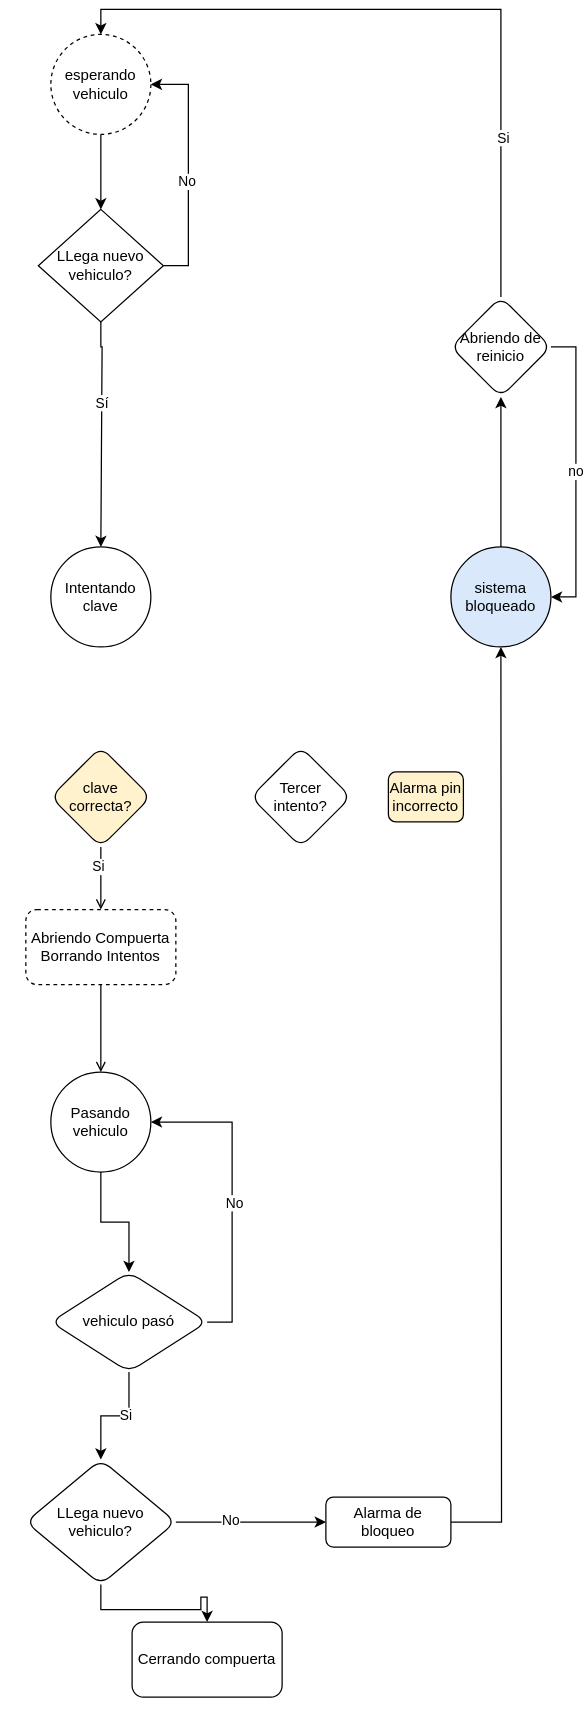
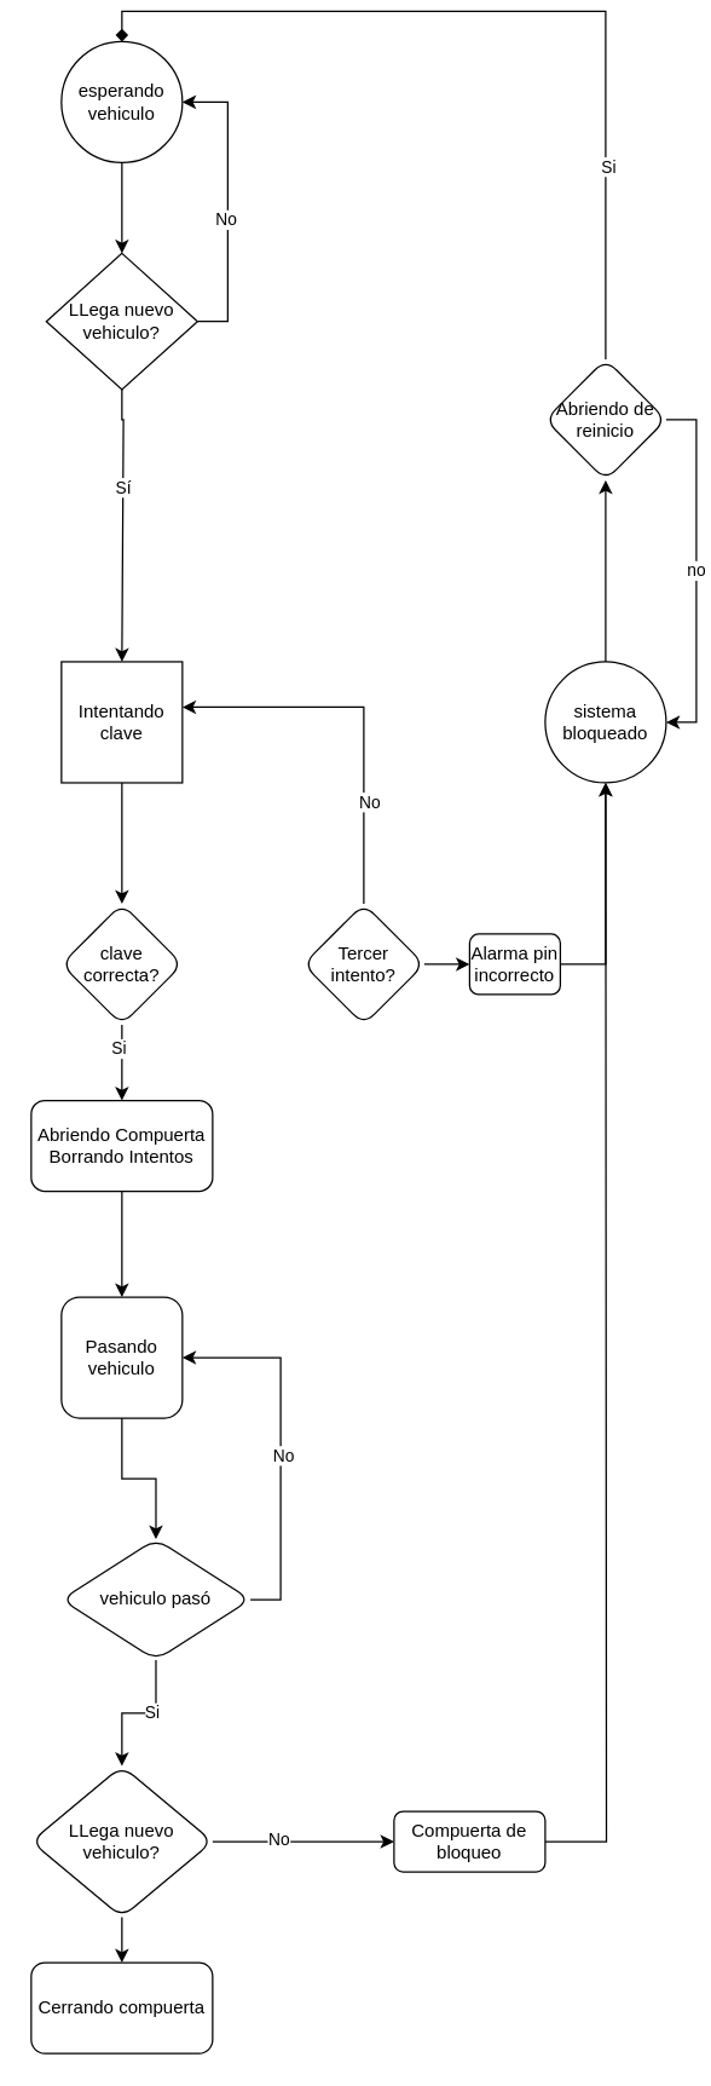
  <mxCell id="0" />
  <mxCell id="1" parent="0" />
  <mxCell id="2" style="edgeStyle=orthogonalEdgeStyle;rounded=0;orthogonalLoop=1;jettySize=auto;html=1;exitX=0.5;exitY=1;exitDx=0;exitDy=0;entryX=0.5;entryY=0;entryDx=0;entryDy=0;" parent="1" source="3" target="8" edge="1"><mxGeometry relative="1" as="geometry" /></mxCell>
- <mxCell id="3" value="esperando vehiculo" style="ellipse;whiteSpace=wrap;html=1;aspect=fixed;dashed=1;" parent="1" vertex="1"><mxGeometry x="40" y="20" width="80" height="80" as="geometry" /></mxCell>
+ <mxCell id="3" value="esperando vehiculo" style="ellipse;whiteSpace=wrap;html=1;aspect=fixed;" parent="1" vertex="1"><mxGeometry x="40" y="20" width="80" height="80" as="geometry" /></mxCell>
  <mxCell id="4" style="edgeStyle=orthogonalEdgeStyle;rounded=0;orthogonalLoop=1;jettySize=auto;html=1;exitX=0.5;exitY=1;exitDx=0;exitDy=0;entryX=0.5;entryY=0;entryDx=0;entryDy=0;" parent="1" source="8" target="10" edge="1"><mxGeometry relative="1" as="geometry"><mxPoint x="80" y="300" as="targetPoint" /><Array as="points"><mxPoint x="80" y="270" /><mxPoint x="81" y="270" /></Array></mxGeometry></mxCell>
  <mxCell id="5" value="Sí" style="edgeLabel;html=1;align=center;verticalAlign=middle;resizable=0;points=[];" parent="4" vertex="1" connectable="0"><mxGeometry x="-0.267" relative="1" as="geometry"><mxPoint as="offset" /></mxGeometry></mxCell>
  <mxCell id="6" style="edgeStyle=orthogonalEdgeStyle;rounded=0;orthogonalLoop=1;jettySize=auto;html=1;exitX=1;exitY=0.5;exitDx=0;exitDy=0;entryX=1;entryY=0.5;entryDx=0;entryDy=0;" parent="1" source="8" target="3" edge="1"><mxGeometry relative="1" as="geometry"><mxPoint x="270" y="70" as="targetPoint" /></mxGeometry></mxCell>
  <mxCell id="7" value="No" style="edgeLabel;html=1;align=center;verticalAlign=middle;resizable=0;points=[];" parent="6" vertex="1" connectable="0"><mxGeometry x="-0.1" y="2" relative="1" as="geometry"><mxPoint as="offset" /></mxGeometry></mxCell>
  <mxCell id="8" value="LLega nuevo vehiculo?" style="rhombus;whiteSpace=wrap;html=1;" parent="1" vertex="1"><mxGeometry x="30" y="160" width="100" height="90" as="geometry" /></mxCell>
- <mxCell id="10" value="Intentando clave" style="ellipse;whiteSpace=wrap;html=1;rounded=1;" parent="1" vertex="1"><mxGeometry x="40" y="430" width="80" height="80" as="geometry" /></mxCell>
- <mxCell id="11" value="" style="edgeStyle=orthogonalEdgeStyle;rounded=0;orthogonalLoop=1;jettySize=auto;html=1;endArrow=open;" parent="1" source="13" target="26" edge="1"><mxGeometry relative="1" as="geometry" /></mxCell>
+ <mxCell id="9" value="" style="edgeStyle=orthogonalEdgeStyle;rounded=0;orthogonalLoop=1;jettySize=auto;html=1;" parent="1" source="10" target="13" edge="1"><mxGeometry relative="1" as="geometry" /></mxCell>
+ <mxCell id="10" value="Intentando clave" style="whiteSpace=wrap;html=1;rounded=0;" parent="1" vertex="1"><mxGeometry x="40" y="430" width="80" height="80" as="geometry" /></mxCell>
+ <mxCell id="11" value="" style="edgeStyle=orthogonalEdgeStyle;rounded=0;orthogonalLoop=1;jettySize=auto;html=1;" parent="1" source="13" target="26" edge="1"><mxGeometry relative="1" as="geometry" /></mxCell>
  <mxCell id="12" value="Si" style="edgeLabel;html=1;align=center;verticalAlign=middle;resizable=0;points=[];" parent="11" vertex="1" connectable="0"><mxGeometry x="-0.4" y="-3" relative="1" as="geometry"><mxPoint as="offset" /></mxGeometry></mxCell>
- <mxCell id="13" value="clave correcta?" style="rhombus;whiteSpace=wrap;html=1;rounded=1;fillColor=#fff2cc;" parent="1" vertex="1"><mxGeometry x="40" y="590" width="80" height="80" as="geometry" /></mxCell>
+ <mxCell id="13" value="clave correcta?" style="rhombus;whiteSpace=wrap;html=1;rounded=1;" parent="1" vertex="1"><mxGeometry x="40" y="590" width="80" height="80" as="geometry" /></mxCell>
  <mxCell id="14" style="edgeStyle=orthogonalEdgeStyle;rounded=0;orthogonalLoop=1;jettySize=auto;html=1;exitX=0.5;exitY=0;exitDx=0;exitDy=0;entryX=0.5;entryY=1;entryDx=0;entryDy=0;" parent="1" source="15" target="20" edge="1"><mxGeometry relative="1" as="geometry" /></mxCell>
- <mxCell id="15" value="sistema bloqueado" style="ellipse;whiteSpace=wrap;html=1;rounded=1;fillColor=#dae8fc;" parent="1" vertex="1"><mxGeometry x="360" y="430" width="80" height="80" as="geometry" /></mxCell>
+ <mxCell id="15" value="sistema bloqueado" style="ellipse;whiteSpace=wrap;html=1;rounded=1;" parent="1" vertex="1"><mxGeometry x="360" y="430" width="80" height="80" as="geometry" /></mxCell>
  <mxCell id="16" style="edgeStyle=orthogonalEdgeStyle;rounded=0;orthogonalLoop=1;jettySize=auto;html=1;exitX=1;exitY=0.5;exitDx=0;exitDy=0;entryX=1;entryY=0.5;entryDx=0;entryDy=0;" parent="1" source="20" target="15" edge="1"><mxGeometry relative="1" as="geometry" /></mxCell>
  <mxCell id="17" value="no" style="edgeLabel;html=1;align=center;verticalAlign=middle;resizable=0;points=[];" parent="16" vertex="1" connectable="0"><mxGeometry x="-0.01" y="-1" relative="1" as="geometry"><mxPoint as="offset" /></mxGeometry></mxCell>
- <mxCell id="18" style="edgeStyle=orthogonalEdgeStyle;rounded=0;orthogonalLoop=1;jettySize=auto;html=1;exitX=0.5;exitY=0;exitDx=0;exitDy=0;entryX=0.5;entryY=0;entryDx=0;entryDy=0;" parent="1" source="20" target="3" edge="1"><mxGeometry relative="1" as="geometry" /></mxCell>
+ <mxCell id="18" style="edgeStyle=orthogonalEdgeStyle;rounded=0;orthogonalLoop=1;jettySize=auto;html=1;exitX=0.5;exitY=0;exitDx=0;exitDy=0;entryX=0.5;entryY=0;entryDx=0;entryDy=0;endArrow=diamond;" parent="1" source="20" target="3" edge="1"><mxGeometry relative="1" as="geometry" /></mxCell>
  <mxCell id="19" value="Si" style="edgeLabel;html=1;align=center;verticalAlign=middle;resizable=0;points=[];" parent="18" vertex="1" connectable="0"><mxGeometry x="-0.551" y="-1" relative="1" as="geometry"><mxPoint as="offset" /></mxGeometry></mxCell>
  <mxCell id="20" value="Abriendo de reinicio" style="rhombus;whiteSpace=wrap;html=1;rounded=1;" parent="1" vertex="1"><mxGeometry x="360" y="230" width="80" height="80" as="geometry" /></mxCell>
+ <mxCell id="21" value="" style="edgeStyle=orthogonalEdgeStyle;rounded=0;orthogonalLoop=1;jettySize=auto;html=1;" parent="1" source="22" target="39" edge="1"><mxGeometry relative="1" as="geometry" /></mxCell>
  <mxCell id="22" value="Tercer intento?" style="rhombus;whiteSpace=wrap;html=1;rounded=1;" parent="1" vertex="1"><mxGeometry x="200" y="590" width="80" height="80" as="geometry" /></mxCell>
- <mxCell id="25" value="" style="edgeStyle=orthogonalEdgeStyle;rounded=0;orthogonalLoop=1;jettySize=auto;html=1;endArrow=open;" parent="1" source="26" target="28" edge="1"><mxGeometry relative="1" as="geometry" /></mxCell>
- <mxCell id="26" value="Abriendo Compuerta&lt;div&gt;Borrando Intentos&lt;/div&gt;" style="whiteSpace=wrap;html=1;rounded=1;dashed=1;" parent="1" vertex="1"><mxGeometry x="20" y="720" width="120" height="60" as="geometry" /></mxCell>
+ <mxCell id="23" style="edgeStyle=orthogonalEdgeStyle;rounded=0;orthogonalLoop=1;jettySize=auto;html=1;exitX=0.5;exitY=0;exitDx=0;exitDy=0;entryX=1;entryY=0.375;entryDx=0;entryDy=0;entryPerimeter=0;" parent="1" source="22" target="10" edge="1"><mxGeometry relative="1" as="geometry" /></mxCell>
+ <mxCell id="24" value="No" style="edgeLabel;html=1;align=center;verticalAlign=middle;resizable=0;points=[];" parent="23" vertex="1" connectable="0"><mxGeometry x="-0.456" y="-3" relative="1" as="geometry"><mxPoint as="offset" /></mxGeometry></mxCell>
+ <mxCell id="25" value="" style="edgeStyle=orthogonalEdgeStyle;rounded=0;orthogonalLoop=1;jettySize=auto;html=1;" parent="1" source="26" target="28" edge="1"><mxGeometry relative="1" as="geometry" /></mxCell>
+ <mxCell id="26" value="Abriendo Compuerta&lt;div&gt;Borrando Intentos&lt;/div&gt;" style="whiteSpace=wrap;html=1;rounded=1;" parent="1" vertex="1"><mxGeometry x="20" y="720" width="120" height="60" as="geometry" /></mxCell>
  <mxCell id="27" value="" style="edgeStyle=orthogonalEdgeStyle;rounded=0;orthogonalLoop=1;jettySize=auto;html=1;" parent="1" source="28" target="33" edge="1"><mxGeometry relative="1" as="geometry" /></mxCell>
- <mxCell id="28" value="Pasando vehiculo" style="ellipse;whiteSpace=wrap;html=1;rounded=1;" parent="1" vertex="1"><mxGeometry x="40" y="850" width="80" height="80" as="geometry" /></mxCell>
+ <mxCell id="28" value="Pasando vehiculo" style="whiteSpace=wrap;html=1;rounded=1;" parent="1" vertex="1"><mxGeometry x="40" y="850" width="80" height="80" as="geometry" /></mxCell>
  <mxCell id="29" style="edgeStyle=orthogonalEdgeStyle;rounded=0;orthogonalLoop=1;jettySize=auto;html=1;exitX=1;exitY=0.5;exitDx=0;exitDy=0;entryX=1;entryY=0.5;entryDx=0;entryDy=0;" parent="1" source="33" target="28" edge="1"><mxGeometry relative="1" as="geometry" /></mxCell>
  <mxCell id="30" value="No" style="edgeLabel;html=1;align=center;verticalAlign=middle;resizable=0;points=[];" parent="29" vertex="1" connectable="0"><mxGeometry x="-0.05" y="-1" relative="1" as="geometry"><mxPoint as="offset" /></mxGeometry></mxCell>
  <mxCell id="31" value="" style="edgeStyle=orthogonalEdgeStyle;rounded=0;orthogonalLoop=1;jettySize=auto;html=1;" parent="1" source="33" target="37" edge="1"><mxGeometry relative="1" as="geometry" /></mxCell>
  <mxCell id="32" value="Si" style="edgeLabel;html=1;align=center;verticalAlign=middle;resizable=0;points=[];" parent="31" vertex="1" connectable="0"><mxGeometry x="-0.175" y="-1" relative="1" as="geometry"><mxPoint as="offset" /></mxGeometry></mxCell>
  <mxCell id="33" value="vehiculo pasó" style="rhombus;whiteSpace=wrap;html=1;rounded=1;" parent="1" vertex="1"><mxGeometry x="40" y="1010" width="125" height="80" as="geometry" /></mxCell>
  <mxCell id="34" value="" style="edgeStyle=orthogonalEdgeStyle;rounded=0;orthogonalLoop=1;jettySize=auto;html=1;" parent="1" source="37" target="41" edge="1"><mxGeometry relative="1" as="geometry" /></mxCell>
  <mxCell id="35" value="No" style="edgeLabel;html=1;align=center;verticalAlign=middle;resizable=0;points=[];" parent="34" vertex="1" connectable="0"><mxGeometry x="-0.286" y="2" relative="1" as="geometry"><mxPoint as="offset" /></mxGeometry></mxCell>
  <mxCell id="36" value="" style="edgeStyle=orthogonalEdgeStyle;rounded=0;orthogonalLoop=1;jettySize=auto;html=1;" parent="1" source="37" target="42" edge="1"><mxGeometry relative="1" as="geometry" /></mxCell>
  <mxCell id="37" value="LLega nuevo vehiculo?" style="rhombus;whiteSpace=wrap;html=1;rounded=1;" parent="1" vertex="1"><mxGeometry x="20" y="1160" width="120" height="100" as="geometry" /></mxCell>
- <mxCell id="39" value="Alarma pin incorrecto" style="whiteSpace=wrap;html=1;rounded=1;fillColor=#fff2cc;" parent="1" vertex="1"><mxGeometry x="310" y="610" width="60" height="40" as="geometry" /></mxCell>
+ <mxCell id="38" style="edgeStyle=orthogonalEdgeStyle;rounded=0;orthogonalLoop=1;jettySize=auto;html=1;exitX=1;exitY=0.5;exitDx=0;exitDy=0;entryX=0.5;entryY=1;entryDx=0;entryDy=0;" parent="1" source="39" target="15" edge="1"><mxGeometry relative="1" as="geometry" /></mxCell>
+ <mxCell id="39" value="Alarma pin incorrecto" style="whiteSpace=wrap;html=1;rounded=1;" parent="1" vertex="1"><mxGeometry x="310" y="610" width="60" height="40" as="geometry" /></mxCell>
  <mxCell id="40" style="edgeStyle=orthogonalEdgeStyle;rounded=0;orthogonalLoop=1;jettySize=auto;html=1;" parent="1" source="41" edge="1"><mxGeometry relative="1" as="geometry"><mxPoint x="400" y="510" as="targetPoint" /></mxGeometry></mxCell>
- <mxCell id="41" value="Alarma de bloqueo" style="whiteSpace=wrap;html=1;rounded=1;" parent="1" vertex="1"><mxGeometry x="260" y="1190" width="100" height="40" as="geometry" /></mxCell>
- <mxCell id="42" value="Cerrando compuerta" style="whiteSpace=wrap;html=1;rounded=1;" parent="1" vertex="1"><mxGeometry x="105" y="1290" width="120" height="60" as="geometry" /></mxCell>
+ <mxCell id="41" value="Compuerta de bloqueo" style="whiteSpace=wrap;html=1;rounded=1;" parent="1" vertex="1"><mxGeometry x="260" y="1190" width="100" height="40" as="geometry" /></mxCell>
+ <mxCell id="42" value="Cerrando compuerta" style="whiteSpace=wrap;html=1;rounded=1;" parent="1" vertex="1"><mxGeometry x="20" y="1290" width="120" height="60" as="geometry" /></mxCell>
